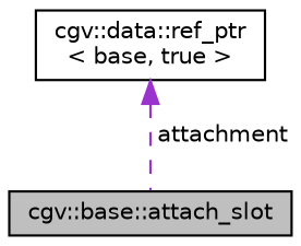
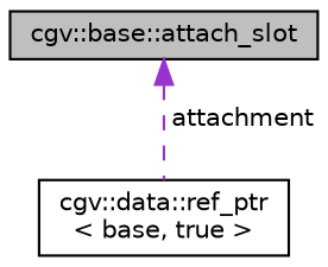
  digraph {
    node [color=black fontname=Helvetica fontsize=10 shape=record]
    n1 [fillcolor=grey75 fontcolor=black height=0.2 label="cgv::base::attach_slot" style=filled width=0.4]
    n2 [height=0.2 label="cgv::data::ref_ptr\l\< base, true \>" width=0.4]
-   n2 -> n1 [color=darkorchid3 dir=back fontname=Helvetica fontsize=10 label=" attachment" labelfontname=Helvetica labelfontsize=10 style=dashed]
+   n1 -> n2 [color=darkorchid3 dir=back fontname=Helvetica fontsize=10 label=" attachment" labelfontname=Helvetica labelfontsize=10 style=dashed]
  }
